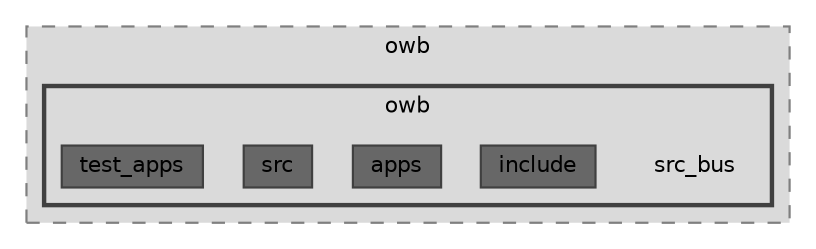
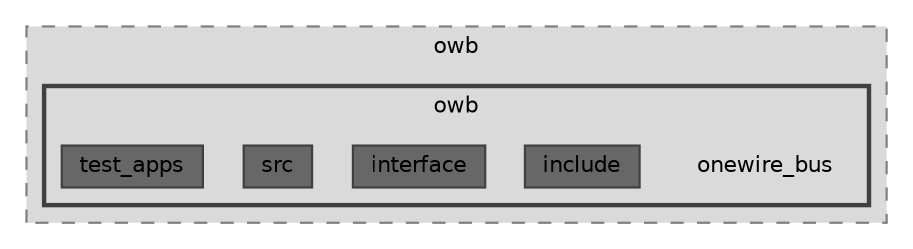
  digraph {
    compound=true
    node [fontname=Helvetica fontsize=10 shape=box color=grey25 fillcolor="#676767" style=filled]
-   n1 [height=0.2 label=src_bus shape=plaintext width=0.4 color="" fillcolor="" style=""]
+   n1 [height=0.2 label=onewire_bus shape=plaintext width=0.4 color="" fillcolor="" style=""]
    n2 [height=0.2 label=include width=0.4]
-   n3 [height=0.2 label=apps width=0.4]
+   n3 [height=0.2 label=interface width=0.4]
    n4 [height=0.2 label=src width=0.4]
    n5 [height=0.2 label=test_apps width=0.4]
    subgraph cluster_1 {
      bgcolor="#dadada"
      fontname=Helvetica
      fontsize=10
      label=owb
      pencolor=grey50
      style="filled,dashed"
      subgraph cluster_2 {
        bgcolor="#dadada"
        fontname=Helvetica
        fontsize=10
        pencolor=grey25
        style="filled,bold"
        n1
        n2
        n3
        n4
        n5
      }
    }
  }
